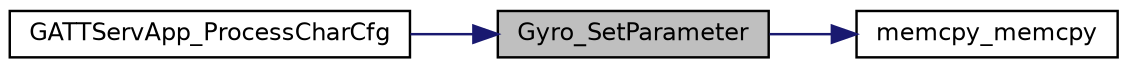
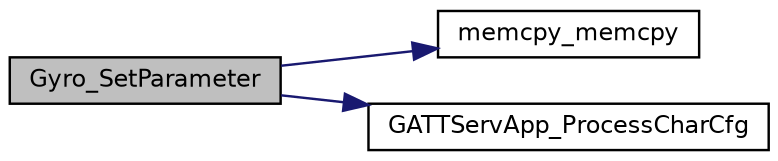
  digraph {
    rankdir=LR
    node [color=black fillcolor=white fontname=Helvetica fontsize=10 shape=record style=filled]
    edge [color=midnightblue fontname=Helvetica fontsize=10 labelfontname=Helvetica labelfontsize=10 style=solid]
    n1 [fillcolor=grey75 fontcolor=black height=0.2 label=Gyro_SetParameter width=0.4]
    n2 [height=0.2 label=memcpy_memcpy width=0.4]
    n3 [height=0.2 label=GATTServApp_ProcessCharCfg width=0.4]
    n1 -> n2
-   n3 -> n1
+   n1 -> n3
  }
